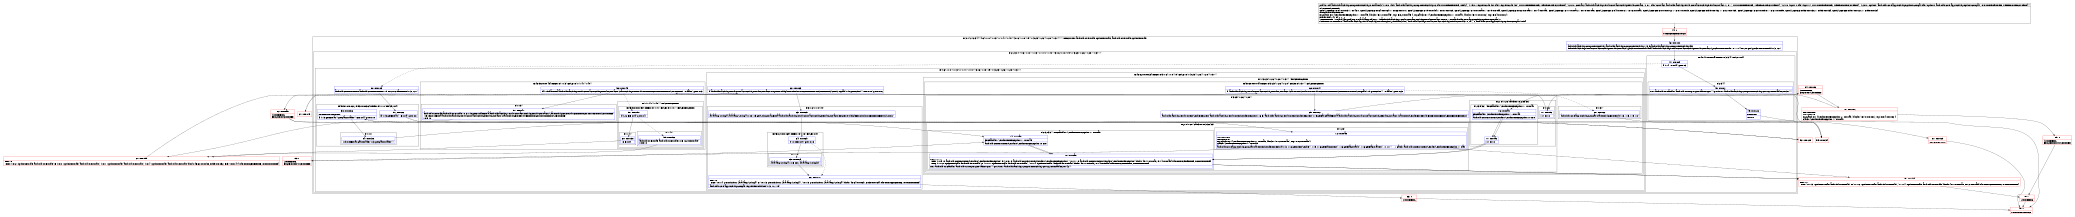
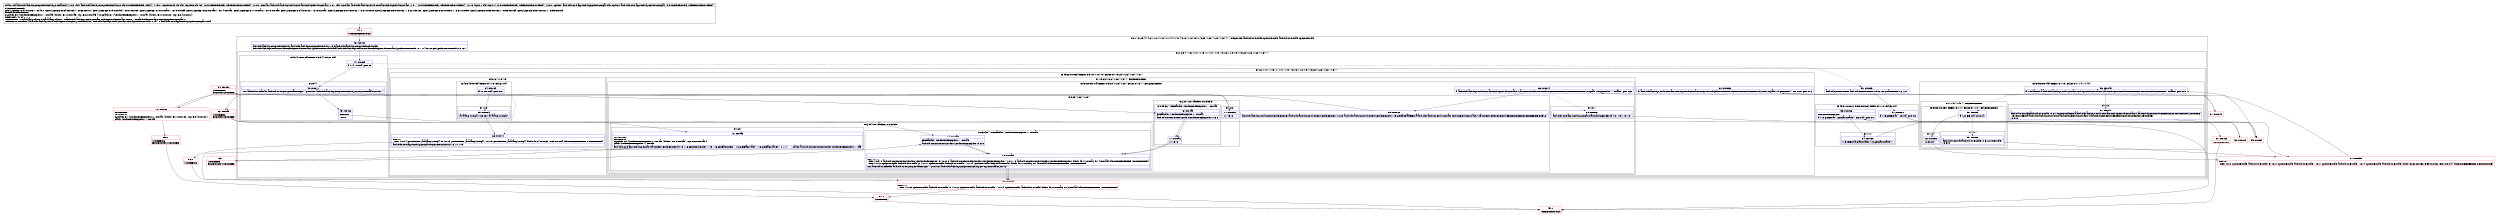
  digraph {
    node [color=blue shape=record]
    n1 [label="{48\:\ 0x0011|new android.os.Handler(android.os.Looper.getMainLooper()).post(new androidx.activity.ComponentActivity.C00022.RunnableC00031())\l}"]
    n2 [label="{49\:\ 0x0022|RETURN\l|return\l}"]
    n3 [label="{47\:\ 0x000f|if (r14 != null) goto L3\l}"]
    n4 [label="{54\:\ 0x0038|r15.setExtrasClassLoader(r13.getClassLoader())\l}"]
    n5 [label="{51\:\ 0x002c|if (r15.getExtras() != null) goto L8\l}"]
    n6 [label="{53\:\ 0x0036|ADDED_TO_REGION\l|if (r15.getExtras().getClassLoader() == null) goto L10\l}"]
    n7 [label="{57\:\ 0x0047|android.os.Bundle android.os.Bundle r0 = r15.getBundleExtra(androidx.activity.result.contract.ActivityResultContracts.StartActivityForResult.EXTRA_ACTIVITY_OPTIONS_BUNDLE)\lr15.removeExtra(androidx.activity.result.contract.ActivityResultContracts.StartActivityForResult.EXTRA_ACTIVITY_OPTIONS_BUNDLE)\lr8 = r0\l}"]
    n8 [label="{60\:\ 0x0058|r8 = null\l}"]
    n9 [label="{59\:\ 0x0052|android.os.Bundle android.os.Bundle r0 = r22.toBundle()\lr8 = r0\l}"]
    n10 [label="{58\:\ 0x0050|if (r22 == null) goto L41\l}"]
    n11 [label="{56\:\ 0x0045|if (r15.hasExtra(androidx.activity.result.contract.ActivityResultContracts.StartActivityForResult.EXTRA_ACTIVITY_OPTIONS_BUNDLE) != false) goto L13\l}"]
    n12 [label="{65\:\ 0x006d|java.lang.String[] r0 = new java.lang.String[0]\l}"]
    n13 [label="{64\:\ 0x006b|if (r0 == null) goto L18\l}"]
-   n14 [label="{63\:\ 0x0065|java.lang.String[] java.lang.String[] r0 = r15.getStringArrayExtra(androidx.activity.result.contract.ActivityResultContracts.RequestMultiplePermissions.EXTRA_PERMISSIONS)\l}"]
    n15 [label="{66\:\ 0x0070|PHI: r0 \l  PHI: (r0v14 'permissions' java.lang.String[]) = (r0v13 'permissions' java.lang.String[]), (r0v15 'permissions' java.lang.String[]) binds: [B:64:0x006b, B:65:0x006d] A[DONT_GENERATE, DONT_INLINE]\l|androidx.core.app.ActivityCompat.requestPermissions(r13, r0, r19)\l}"]
    n16 [label="{71\:\ 0x009c|r17 = r8\l}"]
    n17 [label="{76\:\ 0x00ab|ExcHandler: SendIntentException \-\> 0x00ab\l|android.content.IntentSender$SendIntentException r0 = e\l}"]
    n18 [label="{77\:\ 0x00ac|r17 = r8\l}"]
    n19 [label="{72\:\ 0x00a5|TRY_ENTER\lTRY_LEAVE\lTryCatch #0 \{SendIntentException \-\> 0x00a9, blocks: (B:72:0x00a5), top: B:82:0x00a5 \}\lCatch: SendIntentException \-\> 0x00a9\l|androidx.core.app.ActivityCompat.startIntentSenderForResult(r13, r16.getIntentSender(), r19, r16.getFillInIntent(), r16.getFlagsMask(), r16.getFlagsValues(), 0, r17)     \/\/ Catch: android.content.IntentSender.SendIntentException \-\> La9\l}"]
    n20 [label="{74\:\ 0x00a9|ExcHandler: SendIntentException \-\> 0x00a9\l|android.content.IntentSender$SendIntentException r0 = e\l}"]
    n21 [label="{78\:\ 0x00ae|PHI: r0 r17 \l  PHI: (r0v9 'e' android.content.IntentSender$SendIntentException) = (r0v8 'e' android.content.IntentSender$SendIntentException), (r0v11 'e' android.content.IntentSender$SendIntentException) binds: [B:77:0x00ac, B:74:0x00a9] A[DONT_GENERATE, DONT_INLINE]\l  PHI: (r17v2 'optionsBundle' android.os.Bundle) = (r17v1 'optionsBundle' android.os.Bundle), (r17v4 'optionsBundle' android.os.Bundle) binds: [B:77:0x00ac, B:74:0x00a9] A[DONT_GENERATE, DONT_INLINE]\l|new android.os.Handler(android.os.Looper.getMainLooper()).post(new androidx.activity.ComponentActivity.C00022.RunnableC00042())\l}"]
    n22 [label="{69\:\ 0x0082|androidx.activity.result.IntentSenderRequest androidx.activity.result.IntentSenderRequest r16 = (androidx.activity.result.IntentSenderRequest) r15.getParcelableExtra(androidx.activity.result.contract.ActivityResultContracts.StartIntentSenderForResult.EXTRA_INTENT_SENDER_REQUEST)\l}"]
    n23 [label="{80\:\ 0x00c2|androidx.core.app.ActivityCompat.startActivityForResult(r13, r15, r19, r8)\l}"]
    n24 [label="{68\:\ 0x007f|if (androidx.activity.result.contract.ActivityResultContracts.StartIntentSenderForResult.ACTION_INTENT_SENDER_REQUEST.equals(r15.getAction()) != false) goto L23\l}"]
    n25 [label="{62\:\ 0x0063|if (androidx.activity.result.contract.ActivityResultContracts.RequestMultiplePermissions.ACTION_REQUEST_PERMISSIONS.equals(r15.getAction()) == true) goto L16\l}"]
    n26 [label="{50\:\ 0x0023|android.content.Intent android.content.Intent r15 = r20.createIntent(r13, r21)\l}"]
    n27 [label="{46\:\ 0x0000|androidx.activity.ComponentActivity androidx.activity.ComponentActivity r13 = androidx.activity.ComponentActivity.this\landroidx.activity.result.contract.ActivityResultContract$SynchronousResult final androidx.activity.result.contract.ActivityResultContract.SynchronousResult\<O\> r14 = r20.getSynchronousResult(r13, r21)\l}"]
    n28 [color=red label="{45\:\ ?|MTH_EXIT_BLOCK\l}"]
    n29 [color=red label="{55\:\ 0x003f}"]
    n30 [color=red label="{52\:\ 0x002e}"]
    n31 [color=red label="{61\:\ 0x0059|PHI: r8 \l  PHI: (r8v2 'optionsBundle' android.os.Bundle) = (r8v0 'optionsBundle' android.os.Bundle), (r8v1 'optionsBundle' android.os.Bundle), (r8v4 'optionsBundle' android.os.Bundle) binds: [B:60:0x0058, B:59:0x0052, B:57:0x0047] A[DONT_GENERATE, DONT_INLINE]\l}"]
    n32 [color=red label="{86\:\ ?|SYNTHETIC\l}"]
    n33 [color=red label="{82\:\ 0x00a5|SYNTHETIC\lEXC_TOP_SPLITTER\l}"]
    n34 [color=red label="{79\:\ 0x00bf|PHI: r17 \l  PHI: (r17v3 'optionsBundle' android.os.Bundle) = (r17v2 'optionsBundle' android.os.Bundle), (r17v4 'optionsBundle' android.os.Bundle) binds: [B:78:0x00ae, B:72:0x00a5] A[DONT_GENERATE, DONT_INLINE]\l}"]
    n35 [color=red label="{83\:\ ?|SYNTHETIC\lEXC_BOTTOM_SPLITTER\l}"]
    n36 [color=red label="{84\:\ 0x008c|SYNTHETIC\lEXC_TOP_SPLITTER\l}"]
    n37 [color=red label="{81\:\ 0x00c9|ORIG_RETURN\l}"]
    n38 [color=red label="{67\:\ 0x0075}"]
    n39 [color=red label="{70\:\ 0x008c|TRY_ENTER\lTRY_LEAVE\lTryCatch #1 \{SendIntentException \-\> 0x00ab, blocks: (B:70:0x008c), top: B:84:0x008c \}\lCatch: SendIntentException \-\> 0x00ab\l}"]
    n40 [color=red label="{87\:\ ?|SYNTHETIC\l}"]
    n41 [color=red label="{44\:\ ?|MTH_ENTER_BLOCK\l}"]
    n42 [color=red label="{85\:\ ?|SYNTHETIC\lEXC_BOTTOM_SPLITTER\l}"]
    n43 [label="{public void androidx.activity.ComponentActivity.2.onLaunch((r18v0 'this' androidx.activity.ComponentActivity$2 A[IMMUTABLE_TYPE, THIS]), (r19v0 'requestCode' int A[D('requestCode' int), IMMUTABLE_TYPE, METHOD_ARGUMENT]), (r20v0 'contract' androidx.activity.result.contract.ActivityResultContract\<I, O\> A[D('contract' androidx.activity.result.contract.ActivityResultContract\<I, O\>), IMMUTABLE_TYPE, METHOD_ARGUMENT]), (r21v0 'input' I A[D('input' I), IMMUTABLE_TYPE, METHOD_ARGUMENT]), (r22v0 'options' androidx.core.app.ActivityOptionsCompat A[D('options' androidx.core.app.ActivityOptionsCompat), IMMUTABLE_TYPE, METHOD_ARGUMENT]))  | USE_LINES_HINTS\lCROSS_EDGE: B:81:0x00c9 \-\> B:45:?, CROSS_EDGE: B:64:0x006b \-\> B:66:0x0070, CROSS_EDGE: B:79:0x00bf \-\> B:81:0x00c9, CROSS_EDGE: B:78:0x00ae \-\> B:79:0x00bf, CROSS_EDGE: B:82:0x00a5 \-\> B:74:0x00a9, CROSS_EDGE: B:77:0x00ac \-\> B:78:0x00ae, CROSS_EDGE: B:84:0x008c \-\> B:76:0x00ab, CROSS_EDGE: B:80:0x00c2 \-\> B:81:0x00c9, CROSS_EDGE: B:59:0x0052 \-\> B:61:0x0059, CROSS_EDGE: B:60:0x0058 \-\> B:61:0x0059, CROSS_EDGE: B:53:0x0036 \-\> B:55:0x003f, CROSS_EDGE: B:51:0x002c \-\> B:55:0x003f\lINLINE_NOT_NEEDED\lTryCatch #0 \{SendIntentException \-\> 0x00a9, blocks: (B:72:0x00a5), top: B:82:0x00a5 \}, TryCatch #1 \{SendIntentException \-\> 0x00ab, blocks: (B:70:0x008c), top: B:84:0x008c \}\lTYPE_VARS: [I, O]\lSIGNATURE: \<I:Ljava\/lang\/Object;O:Ljava\/lang\/Object;\>(ILandroidx\/activity\/result\/contract\/ActivityResultContract\<TI;TO;\>;TI;Landroidx\/core\/app\/ActivityOptionsCompat;)V\lMETHOD_OVERRIDE: [androidx.activity.result.ActivityResultRegistry.onLaunch(int, androidx.activity.result.contract.ActivityResultContract\<I, O\>, I, androidx.core.app.ActivityOptionsCompat):void]\l}" color=""]
    subgraph cluster_1 {
      label="R(2:1|(2:(2:3|4)|(4:6|(1:10)|(1:13)(1:(1:41)(1:40))|(3:16|(1:18)|19)(1:(3:23|(1:26)|(1:28))(1:37))))) | DECL_VAR: android.os.Bundle optionsBundle, android.os.Bundle optionsBundle\l"
      n27
      subgraph cluster_2 {
        label="R(2:(2:3|4)|(4:6|(1:10)|(1:13)(1:(1:41)(1:40))|(3:16|(1:18)|19)(1:(3:23|(1:26)|(1:28))(1:37))))"
        subgraph cluster_3 {
          label="IF [B:47:0x000f] THEN: R(2:3|4) ELSE: null"
          n3
          subgraph cluster_4 {
            label="R(2:3|4)"
            n1
            n2
          }
        }
        subgraph cluster_5 {
          label="R(4:6|(1:10)|(1:13)(1:(1:41)(1:40))|(3:16|(1:18)|19)(1:(3:23|(1:26)|(1:28))(1:37)))"
          n26
          subgraph cluster_6 {
            label="IF [B:51:0x002c, B:53:0x0036] THEN: R(1:10) ELSE: null"
            n5
            n6
            subgraph cluster_7 {
              label="R(1:10)"
              n4
            }
          }
          subgraph cluster_8 {
            label="IF [B:56:0x0045] THEN: R(1:13) ELSE: R(1:(1:41)(1:40))"
            n11
            subgraph cluster_9 {
              label="R(1:13)"
              n7
            }
            subgraph cluster_10 {
              label="R(1:(1:41)(1:40)) | ELSE_IF_CHAIN\l"
              subgraph cluster_11 {
                label="IF [B:58:0x0050] THEN: R(1:41) ELSE: R(1:40) | ELSE_IF_CHAIN\l"
                n10
                subgraph cluster_12 {
                  label="R(1:41)"
                  n8
                }
                subgraph cluster_13 {
                  label="R(1:40)"
                  n9
                }
              }
            }
          }
          subgraph cluster_14 {
            label="IF [B:62:0x0063] THEN: R(3:16|(1:18)|19) ELSE: R(1:(3:23|(1:26)|(1:28))(1:37))"
            n25
            subgraph cluster_15 {
              label="R(3:16|(1:18)|19)"
-             n14
              n15
              subgraph cluster_16 {
                label="IF [B:64:0x006b] THEN: R(1:18) ELSE: null"
                n13
                subgraph cluster_17 {
                  label="R(1:18)"
                  n12
                }
              }
            }
            subgraph cluster_18 {
              label="R(1:(3:23|(1:26)|(1:28))(1:37)) | ELSE_IF_CHAIN\l"
              subgraph cluster_19 {
                label="IF [B:68:0x007f] THEN: R(3:23|(1:26)|(1:28)) ELSE: R(1:37) | ELSE_IF_CHAIN\l"
                n24
                subgraph cluster_20 {
                  label="R(3:23|(1:26)|(1:28))"
                  n22
                  subgraph cluster_21 {
                    label="Try: R(1:26) catches: R(2:35|36)"
                    subgraph cluster_22 {
                      label="R(1:26)"
                      n16
                    }
                    subgraph cluster_23 {
                      label="R(2:35|36) | ExcHandler: SendIntentException \-\> 0x00ab\l"
                      n17
                      n18
                    }
                  }
                  subgraph cluster_24 {
                    label="Try: R(1:28) catches: R(2:32|33)"
                    subgraph cluster_25 {
                      label="R(1:28)"
                      n19
                    }
                    subgraph cluster_26 {
                      label="R(2:32|33) | ExcHandler: SendIntentException \-\> 0x00a9\l"
                      n20
                      n21
                    }
                  }
                }
                subgraph cluster_27 {
                  label="R(1:37)"
                  n23
                }
              }
            }
          }
        }
      }
    }
    subgraph cluster_28 {
      label="R(2:35|36) | ExcHandler: SendIntentException \-\> 0x00ab\l"
    }
    subgraph cluster_29 {
      label="R(2:32|33) | ExcHandler: SendIntentException \-\> 0x00a9\l"
    }
    n1 -> n2
    n2 -> n28
    n3 -> n1
    n3 -> n26 [style=dashed]
    n4 -> n29
    n5 -> n29 [style=dashed]
    n5 -> n30
    n6 -> n4
    n6 -> n29 [style=dashed]
    n7 -> n31
    n8 -> n31
    n9 -> n31
    n10 -> n8
    n10 -> n9 [style=dashed]
    n11 -> n7
    n11 -> n10 [style=dashed]
    n12 -> n15
    n13 -> n12
    n13 -> n15 [style=dashed]
-   n14 -> n13
    n15 -> n32
    n16 -> n33
    n17 -> n18
    n17 -> n18
    n18 -> n21
    n18 -> n21
    n19 -> n34
    n19 -> n35
    n20 -> n21
    n20 -> n21
    n21 -> n34
    n21 -> n34
    n22 -> n36
    n23 -> n37
    n24 -> n22
    n24 -> n23 [style=dashed]
-   n25 -> n14
    n25 -> n38 [style=dashed]
    n26 -> n5
    n27 -> n3
    n29 -> n11
    n30 -> n6
    n31 -> n25
    n32 -> n28
    n33 -> n19
    n33 -> n20
    n34 -> n40
    n35 -> n20
    n36 -> n17
    n36 -> n39
    n37 -> n28
    n38 -> n24
    n39 -> n16
    n39 -> n42
    n40 -> n28
    n41 -> n27
    n42 -> n40
    n43 -> n41
  }
